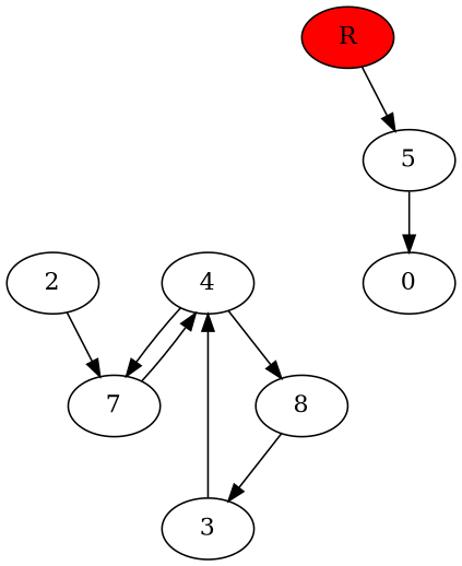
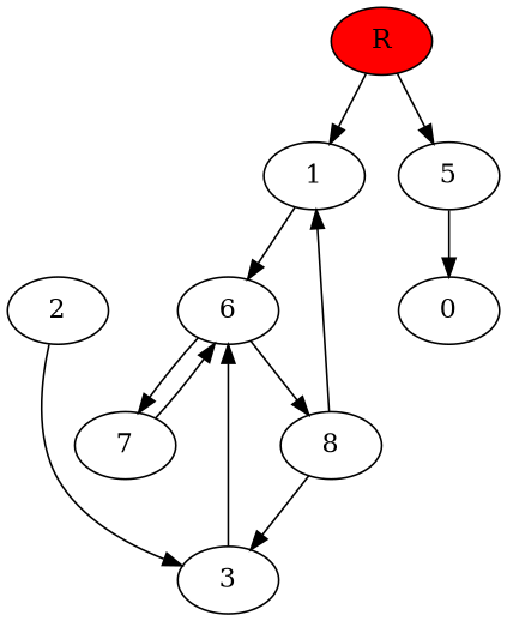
  digraph {
-   4
+   1
+   4 [label=6]
    7
    8
    2
    3
    n7 [label=0]
    5
    R [fillcolor="#ff0000" style=filled]
+   1 -> 4
    4 -> 7
    4 -> 8
    7 -> 4
+   8 -> 1
    8 -> 3
-   2 -> 7
+   2 -> 3
    3 -> 4
    5 -> n7
+   R -> 1
    R -> 5
  }
